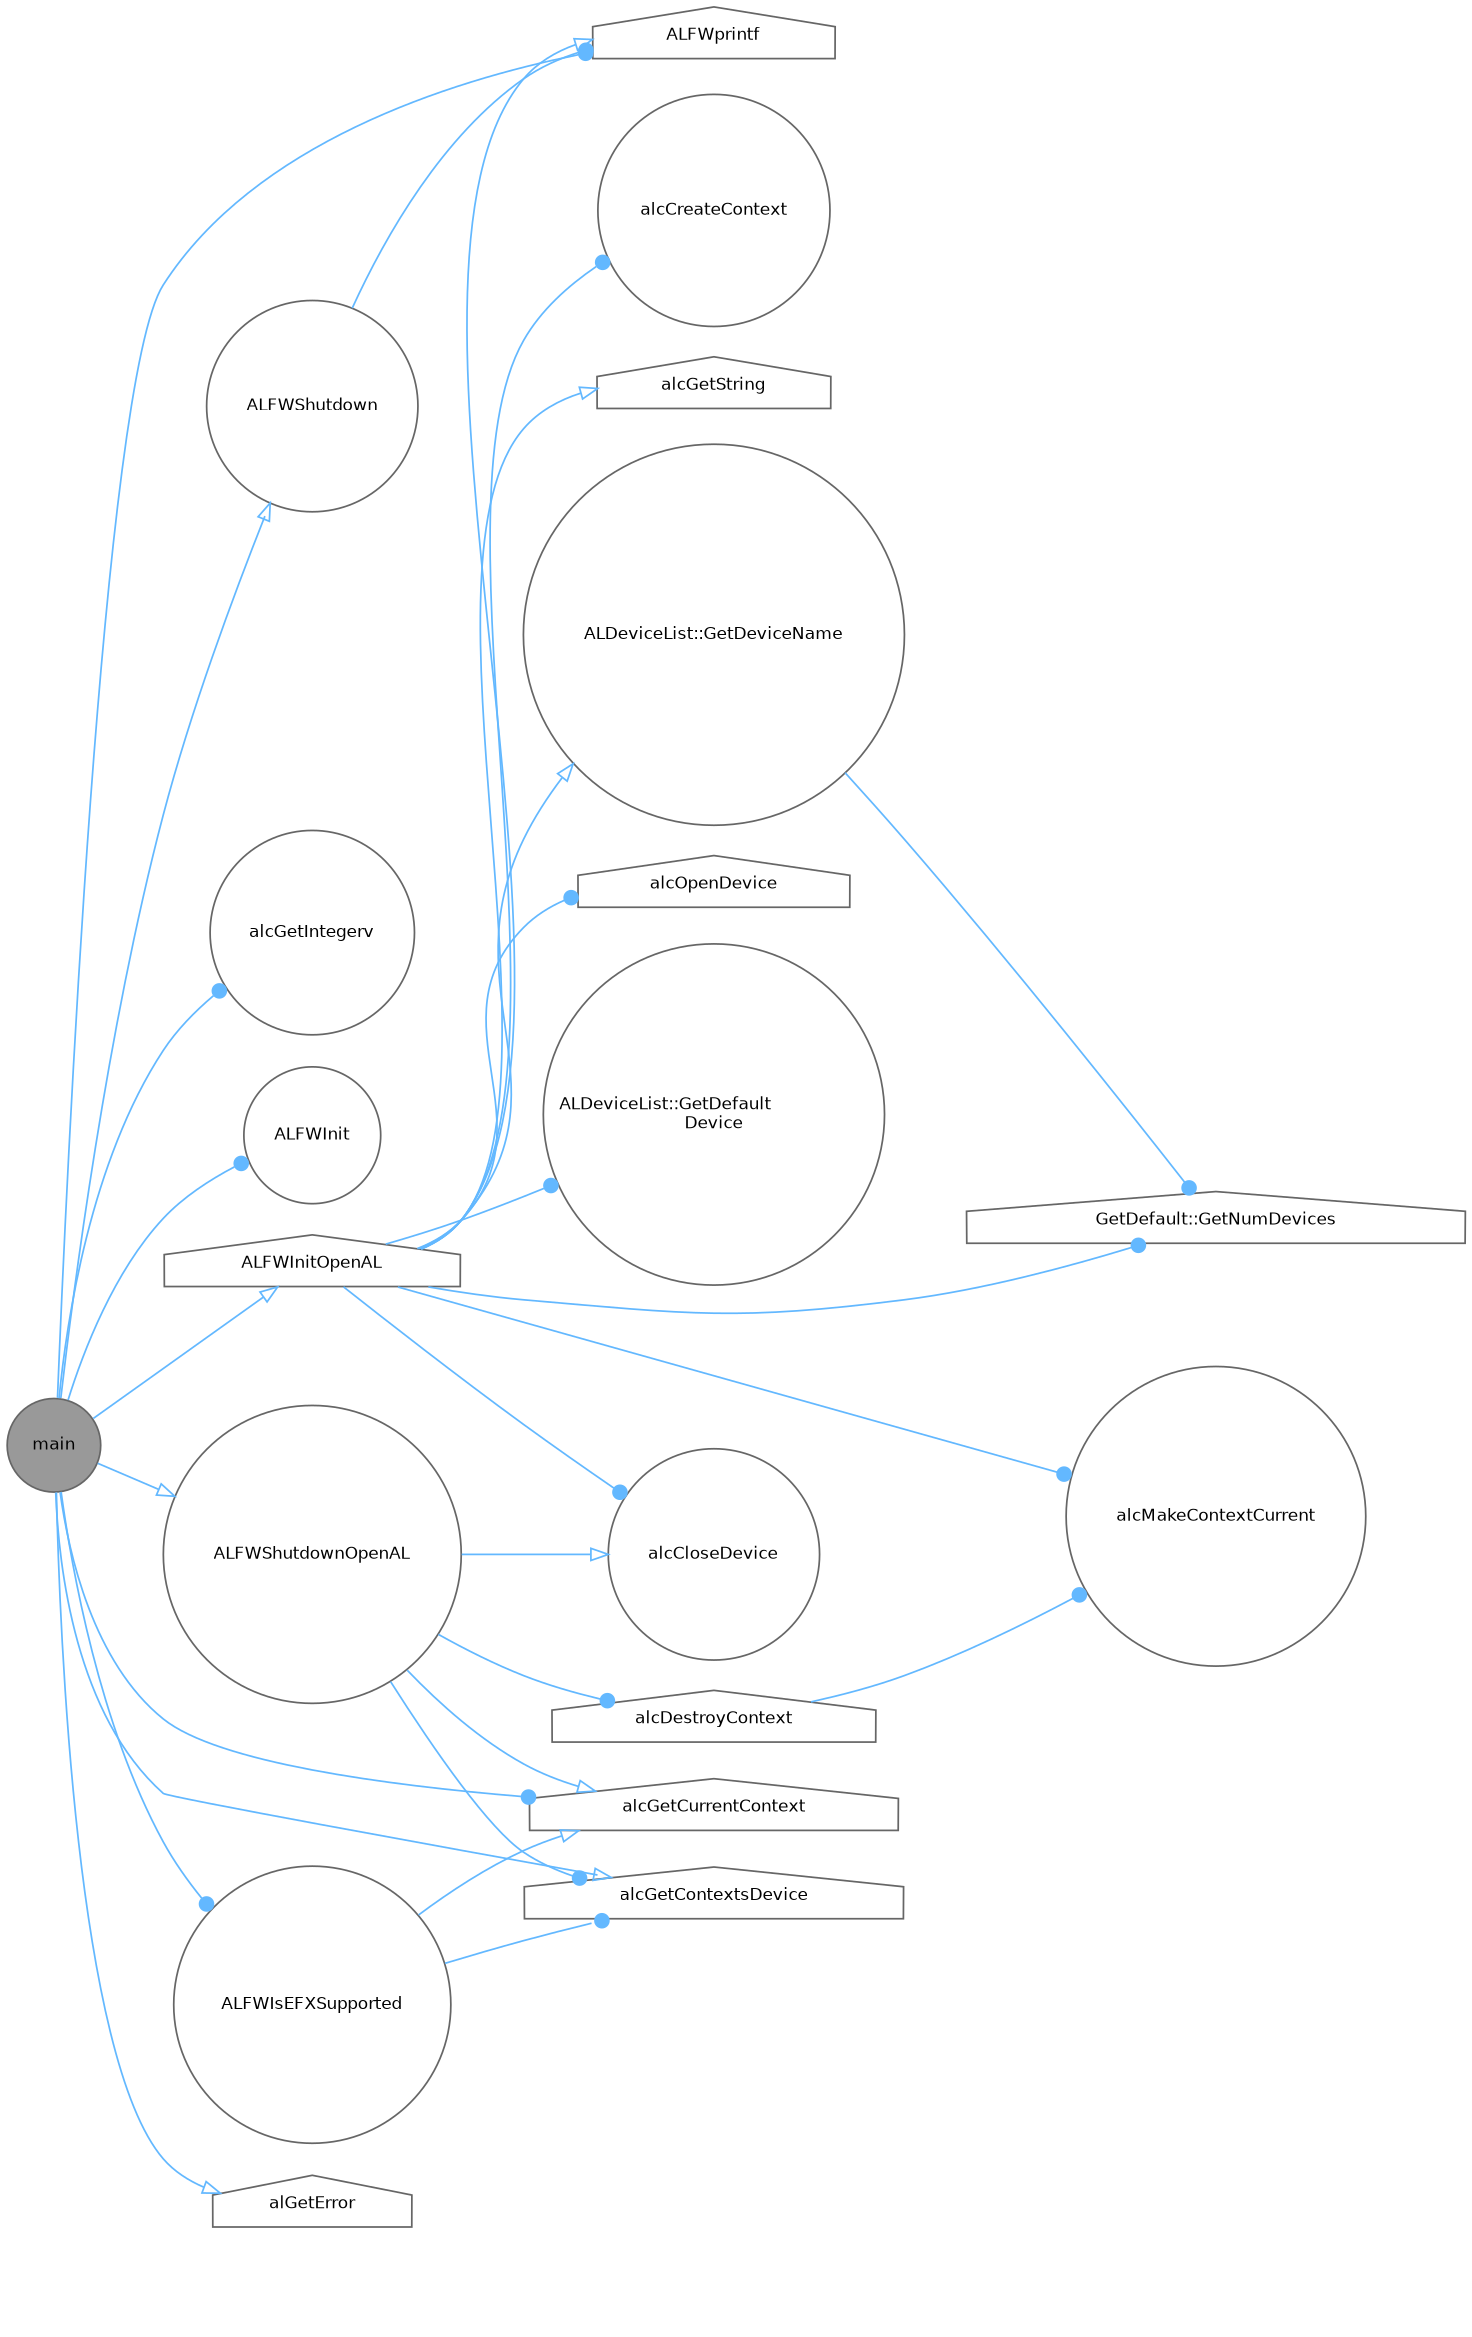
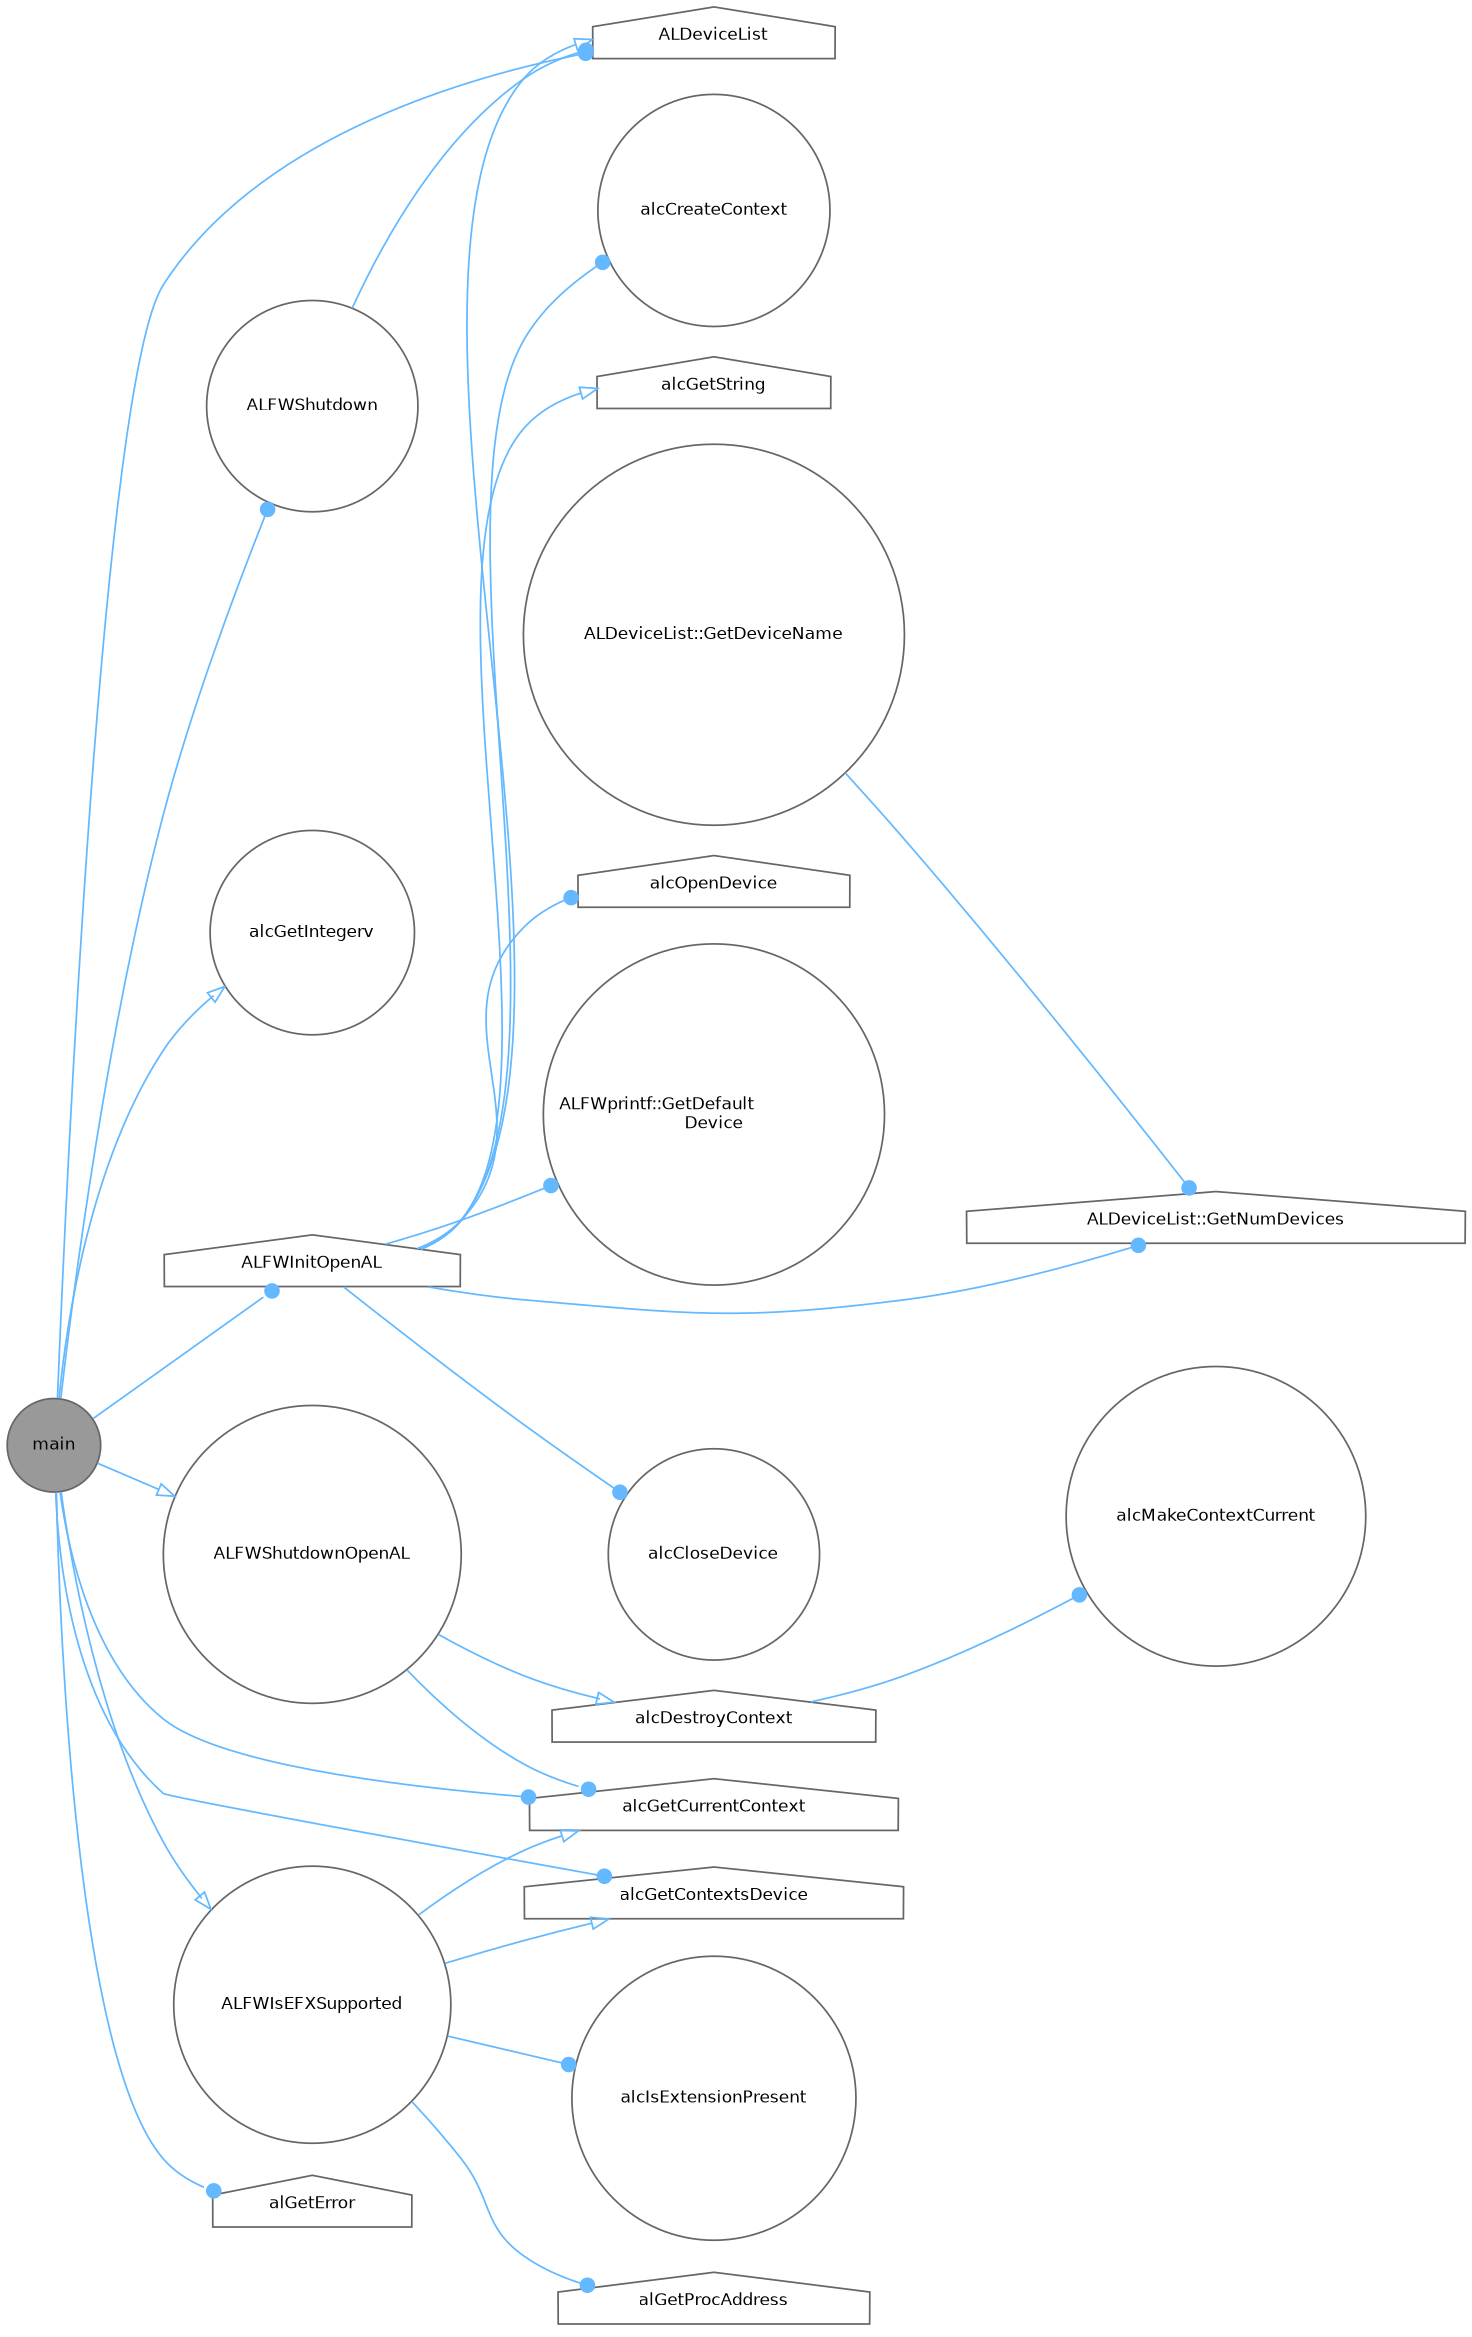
  digraph {
    rankdir=LR
    node [color=grey40 fillcolor=white fontname=Helvetica fontsize=10 shape=circle style=filled]
    edge [arrowhead=dot color=steelblue1 fontname=Helvetica fontsize=10 labelfontname=Helvetica labelfontsize=10 style=solid]
    n1 [color=gray40 fillcolor=grey60 fontcolor=black height=0.2 label=main width=0.4]
    n2 [height=0.2 label=alcGetContextsDevice shape=house width=0.4]
    n3 [height=0.2 label=alcGetCurrentContext shape=house width=0.4]
    n4 [height=0.2 label=alcGetIntegerv width=0.4]
-   n5 [height=0.2 label=ALFWInit width=0.4]
    n6 [height=0.2 label=ALFWInitOpenAL shape=house width=0.4]
-   n7 [height=0.2 label=ALFWprintf shape=house width=0.4]
+   n7 [height=0.2 label=ALDeviceList shape=house width=0.4]
    n8 [height=0.2 label=ALFWIsEFXSupported width=0.4]
    n9 [height=0.2 label=ALFWShutdown width=0.4]
    n10 [height=0.2 label=ALFWShutdownOpenAL width=0.4]
    n11 [height=0.2 label=alGetError shape=house width=0.4]
    n12 [height=0.2 label=alcCloseDevice width=0.4]
    n13 [height=0.2 label=alcCreateContext width=0.4]
    n14 [height=0.2 label=alcGetString shape=house width=0.4]
    n15 [height=0.2 label=alcMakeContextCurrent width=0.4]
    n16 [height=0.2 label=alcOpenDevice shape=house width=0.4]
-   n17 [height=0.2 label="ALDeviceList::GetDefault\lDevice" width=0.4]
+   n17 [height=0.2 label="ALFWprintf::GetDefault\lDevice" width=0.4]
    n18 [height=0.2 label="ALDeviceList::GetDeviceName" width=0.4]
-   n19 [height=0.2 label="GetDefault::GetNumDevices" shape=house width=0.4]
+   n19 [height=0.2 label="ALDeviceList::GetNumDevices" shape=house width=0.4]
+   n20 [height=0.2 label=alcIsExtensionPresent width=0.4]
+   n21 [height=0.2 label=alGetProcAddress shape=house width=0.4]
    n22 [height=0.2 label=alcDestroyContext shape=house width=0.4]
-   n1 -> n2 [arrowhead=onormal]
+   n1 -> n2
    n1 -> n3
-   n1 -> n4
-   n1 -> n5
-   n1 -> n6 [arrowhead=onormal]
+   n1 -> n4 [arrowhead=onormal]
+   n1 -> n6
    n1 -> n7
-   n1 -> n8
-   n1 -> n9 [arrowhead=onormal]
+   n1 -> n8 [arrowhead=onormal]
+   n1 -> n9
    n1 -> n10 [arrowhead=onormal]
-   n1 -> n11 [arrowhead=onormal]
+   n1 -> n11
    n6 -> n7 [arrowhead=onormal]
    n6 -> n12
    n6 -> n13
    n6 -> n14 [arrowhead=onormal]
-   n6 -> n15
    n6 -> n16
    n6 -> n17
-   n6 -> n18 [arrowhead=onormal]
    n6 -> n19
-   n8 -> n2
+   n8 -> n2 [arrowhead=onormal]
    n8 -> n3 [arrowhead=onormal]
+   n8 -> n20
+   n8 -> n21
    n9 -> n7
-   n10 -> n2
-   n10 -> n3 [arrowhead=onormal]
-   n10 -> n12 [arrowhead=onormal]
-   n10 -> n22
+   n10 -> n3
+   n10 -> n22 [arrowhead=onormal]
    n18 -> n19
    n22 -> n15
  }
